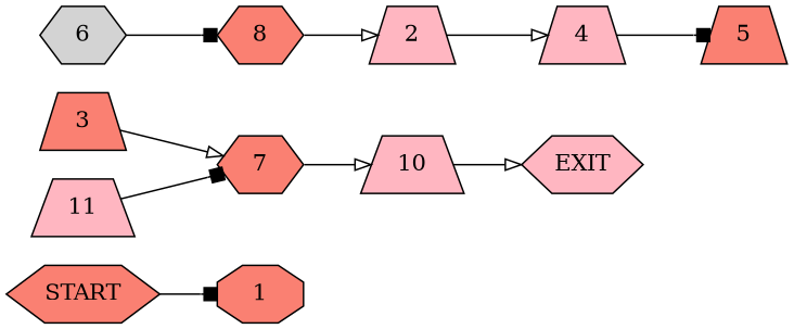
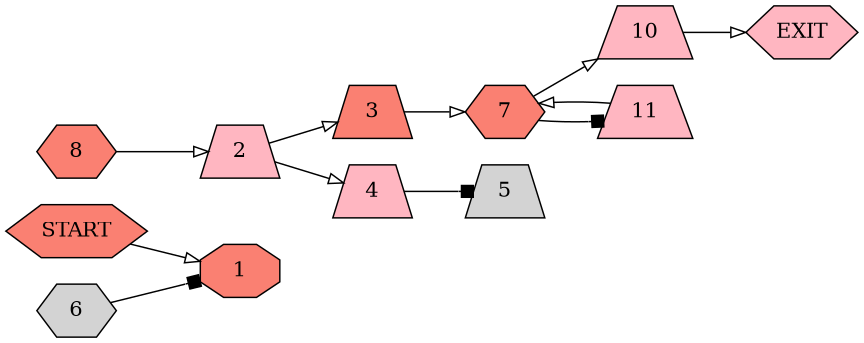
  digraph {
    rankdir=LR
    node [fillcolor=salmon shape=trapezium style=filled]
    edge [arrowhead=onormal]
    n1 [label=START shape=hexagon]
    1 [shape=octagon]
    n3 [fillcolor=lightpink label=EXIT shape=hexagon]
    2 [fillcolor=lightpink]
    3
    4 [fillcolor=lightpink]
    7 [shape=hexagon]
-   5
+   5 [fillcolor=lightgrey]
    10 [fillcolor=lightpink]
    11 [fillcolor=lightpink]
    6 [fillcolor=lightgrey shape=hexagon]
    8 [shape=hexagon]
-   n1 -> 1 [arrowhead=box]
+   n1 -> 1
+   2 -> 3
    2 -> 4
    3 -> 7
    4 -> 5 [arrowhead=box]
    7 -> 10
+   7 -> 11 [arrowhead=box]
    10 -> n3
-   11 -> 7 [arrowhead=box]
-   6 -> 8 [arrowhead=box]
+   11 -> 7
+   6 -> 1 [arrowhead=box]
    8 -> 2
  }
